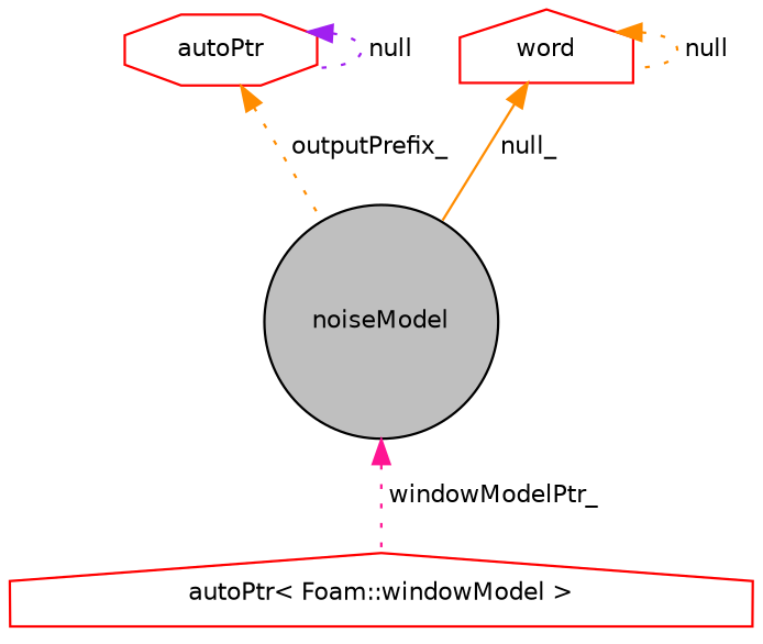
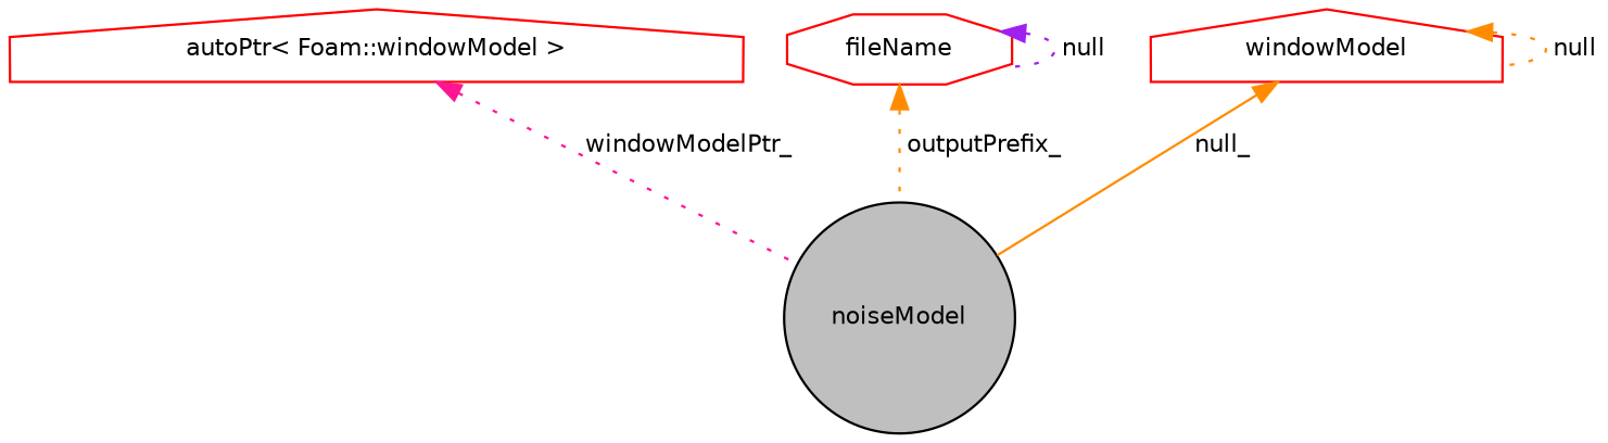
  digraph {
    node [color=red fontname=Helvetica fontsize=10 shape=house]
    edge [color=darkorange dir=back fontname=Helvetica fontsize=10 labelfontname=Helvetica labelfontsize=10 style=dotted]
    n1 [color=black fillcolor=grey75 fontcolor=black height=0.2 label=noiseModel shape=circle style=filled width=0.4]
    n2 [height=0.2 label="autoPtr\< Foam::windowModel \>" width=0.4]
-   n3 [height=0.2 label=autoPtr shape=octagon width=0.4]
-   n4 [height=0.2 label=word width=0.4]
-   n1 -> n2 [color=deeppink label=" windowModelPtr_"]
+   n3 [height=0.2 label=fileName shape=octagon width=0.4]
+   n4 [height=0.2 label=windowModel width=0.4]
+   n2 -> n1 [color=deeppink label=" windowModelPtr_"]
    n3 -> n1 [label=" outputPrefix_"]
    n3 -> n3 [color=purple label=" null"]
    n4 -> n1 [label=" null_" style=solid]
    n4 -> n4 [label=" null"]
  }
